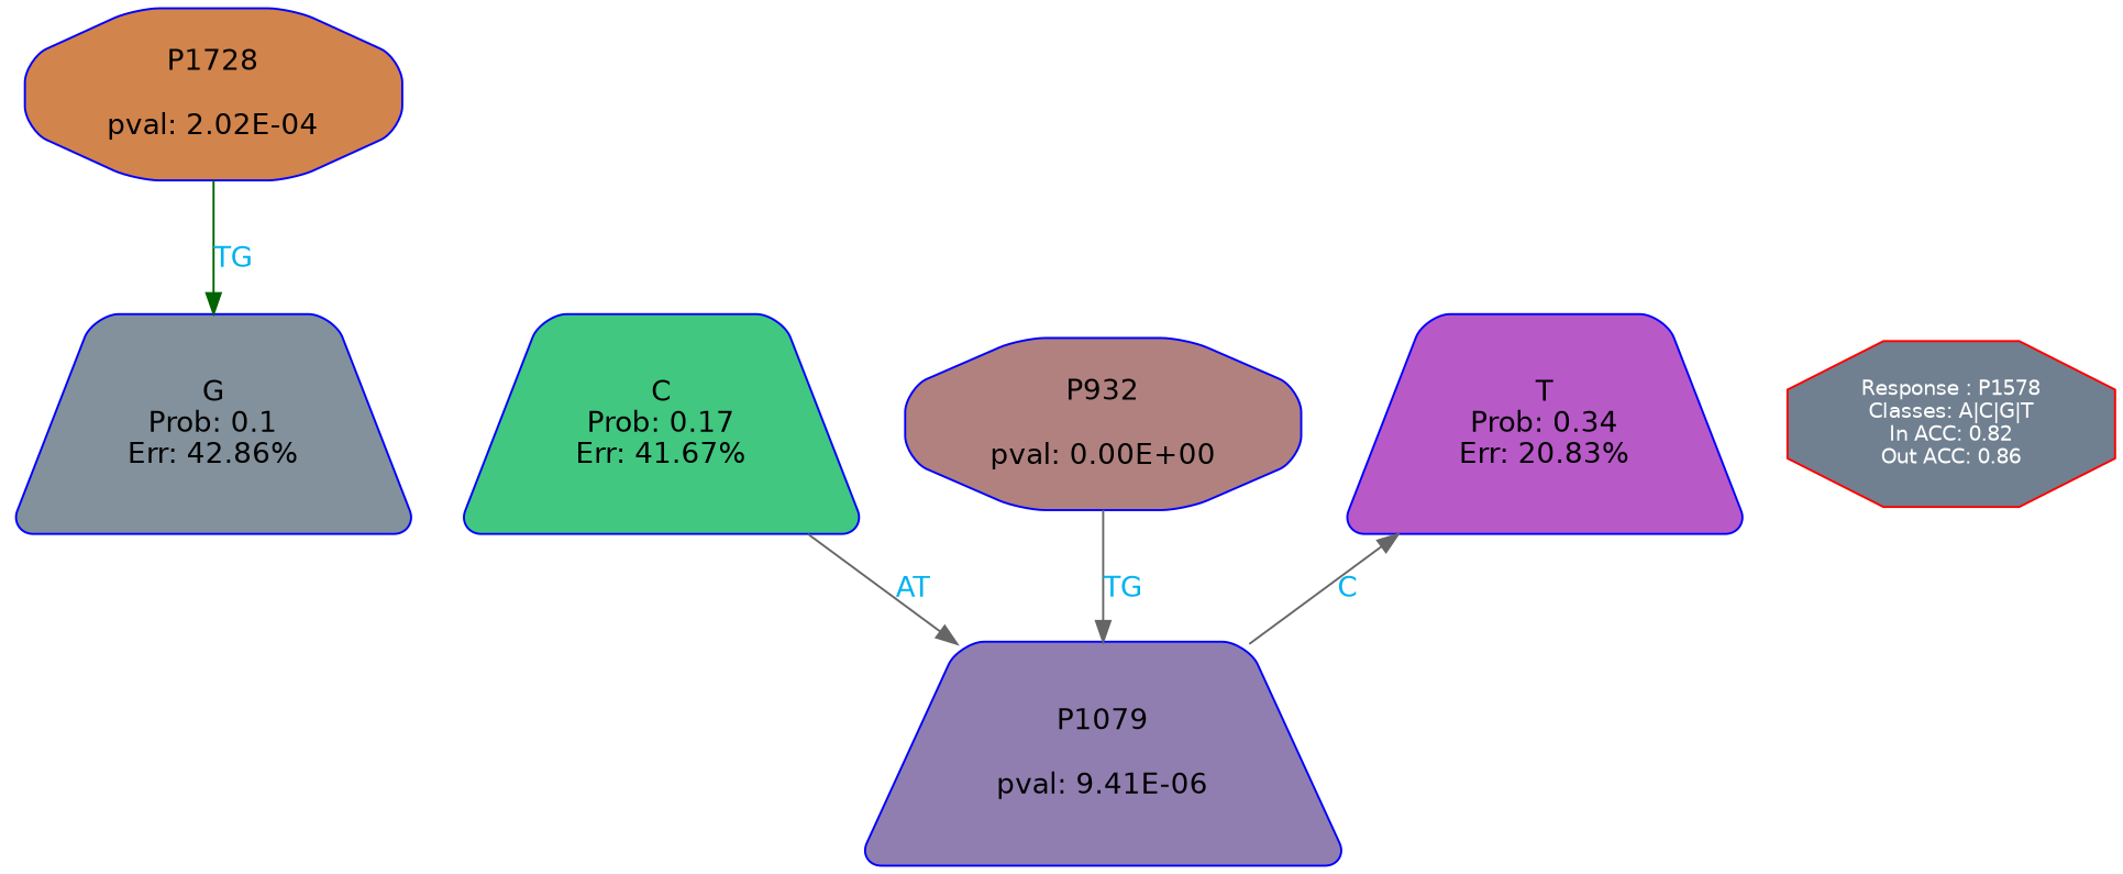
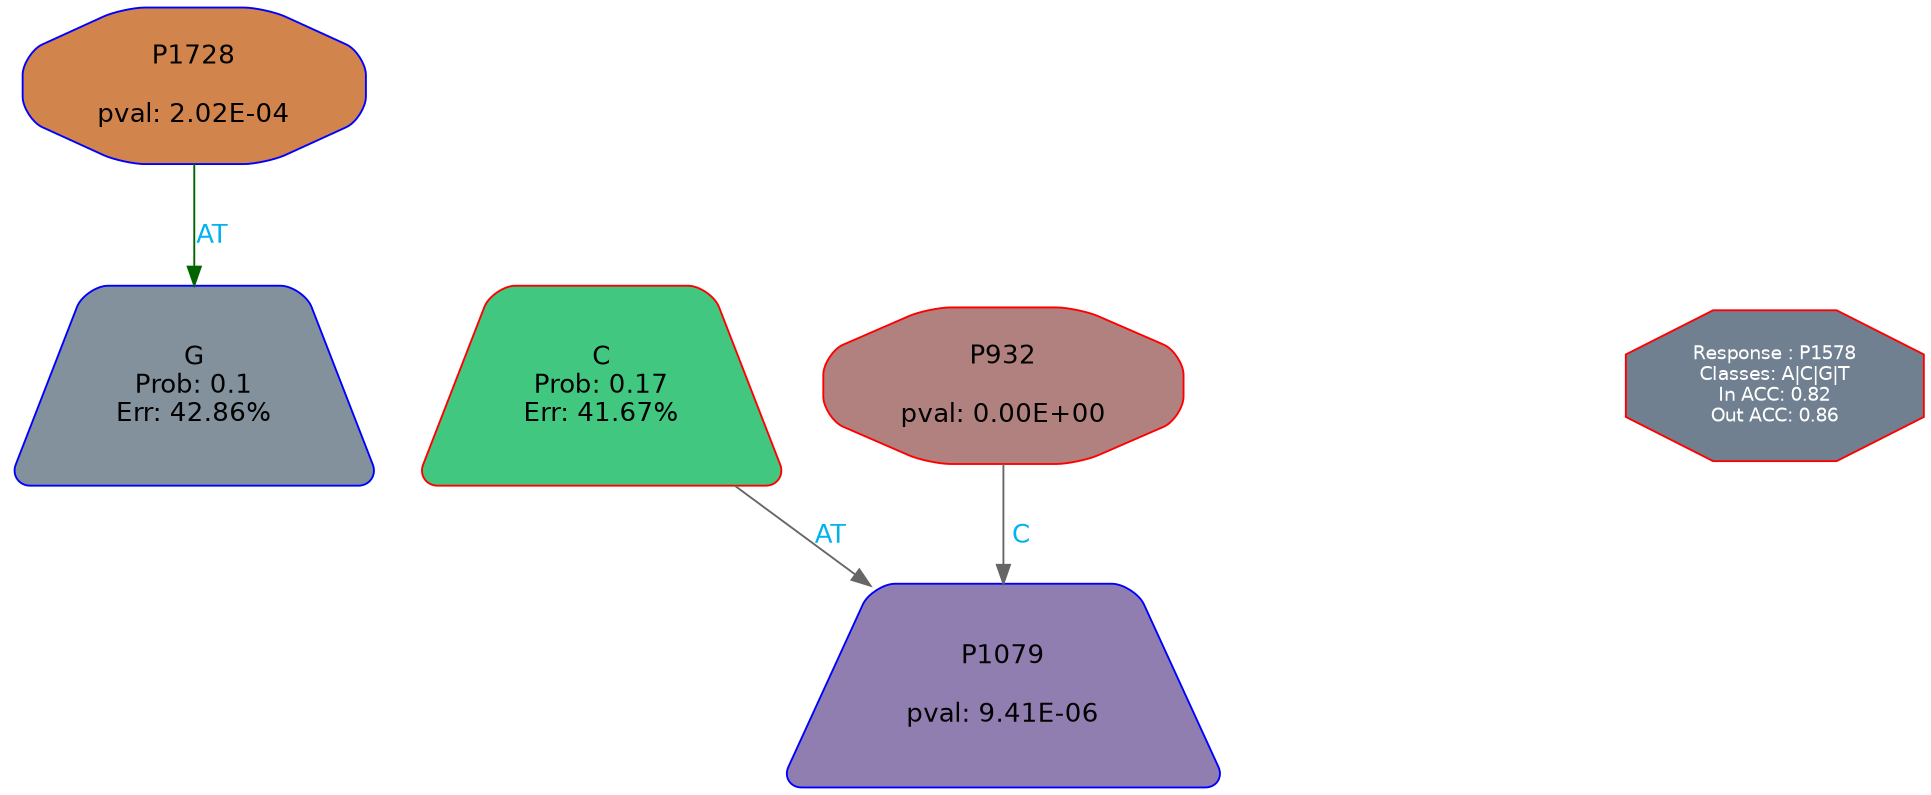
  digraph {
    ranksep=equally
    splines=polylines
    node [color=blue fontname=helvetica shape=trapezium style="filled, rounded"]
    edge [color=gray40 fontcolor=deepskyblue2 fontname=helvetica]
    n1 [fillcolor="#82919b" label="G\nProb: 0.1\nErr: 42.86%"]
-   n2 [fillcolor="#41c780" label="C\nProb: 0.17\nErr: 41.67%"]
-   n3 [fillcolor="#b859c8" label="T\nProb: 0.34\nErr: 20.83%"]
+   n2 [color=red fillcolor="#41c780" label="C\nProb: 0.17\nErr: 41.67%"]
    n4 [align=left color=red fillcolor=slategray fontcolor=white fontsize=10 label="Response : P1578\nClasses: A|C|G|T\nIn ACC: 0.82\nOut ACC: 0.86\n" shape=octagon style=filled]
-   n5 [fillcolor="#b0817f" label="P932\n\npval: 0.00E+00" shape=octagon]
+   n5 [color=red fillcolor="#b0817f" label="P932\n\npval: 0.00E+00" shape=octagon]
    n6 [fillcolor="#907eb0" label="P1079\n\npval: 9.41E-06"]
    n7 [fillcolor="#d1844c" label="P1728\n\npval: 2.02E-04" shape=octagon]
    subgraph sub_1 {
      rank=same
      n1
      n2
-     n3
    }
    subgraph sub_2 {
      rank=same
      n4
      n5
    }
    n2 -> n6 [label=AT]
-   n5 -> n6 [label=TG]
-   n6 -> n3 [label=C]
-   n7 -> n1 [color=darkgreen label=TG]
+   n5 -> n6 [label=C]
+   n7 -> n1 [color=darkgreen label=AT]
  }
